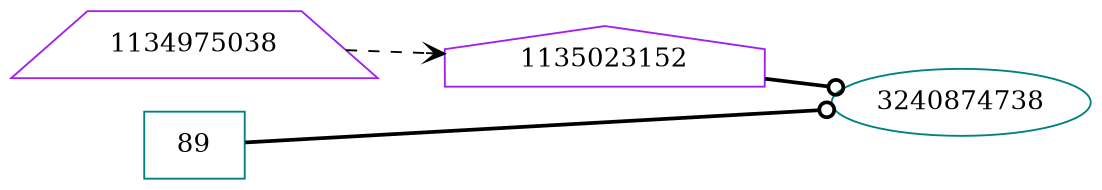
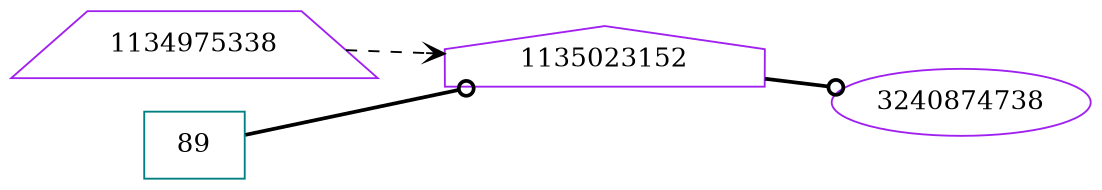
  strict digraph {
    rankdir=LR
    node [color=purple]
    edge [arrowhead=odot style=bold]
    1135023152 [shape=house]
-   3240874738 [color=teal shape=ellipse]
+   3240874738 [shape=ellipse]
    89 [color=teal shape=box]
-   1134975038 [shape=trapezium]
+   1134975038 [shape=trapezium label=1134975338]
    1135023152 -> 3240874738
-   89 -> 3240874738
+   89 -> 1135023152
    1134975038 -> 1135023152 [arrowhead=vee style=dashed]
  }
